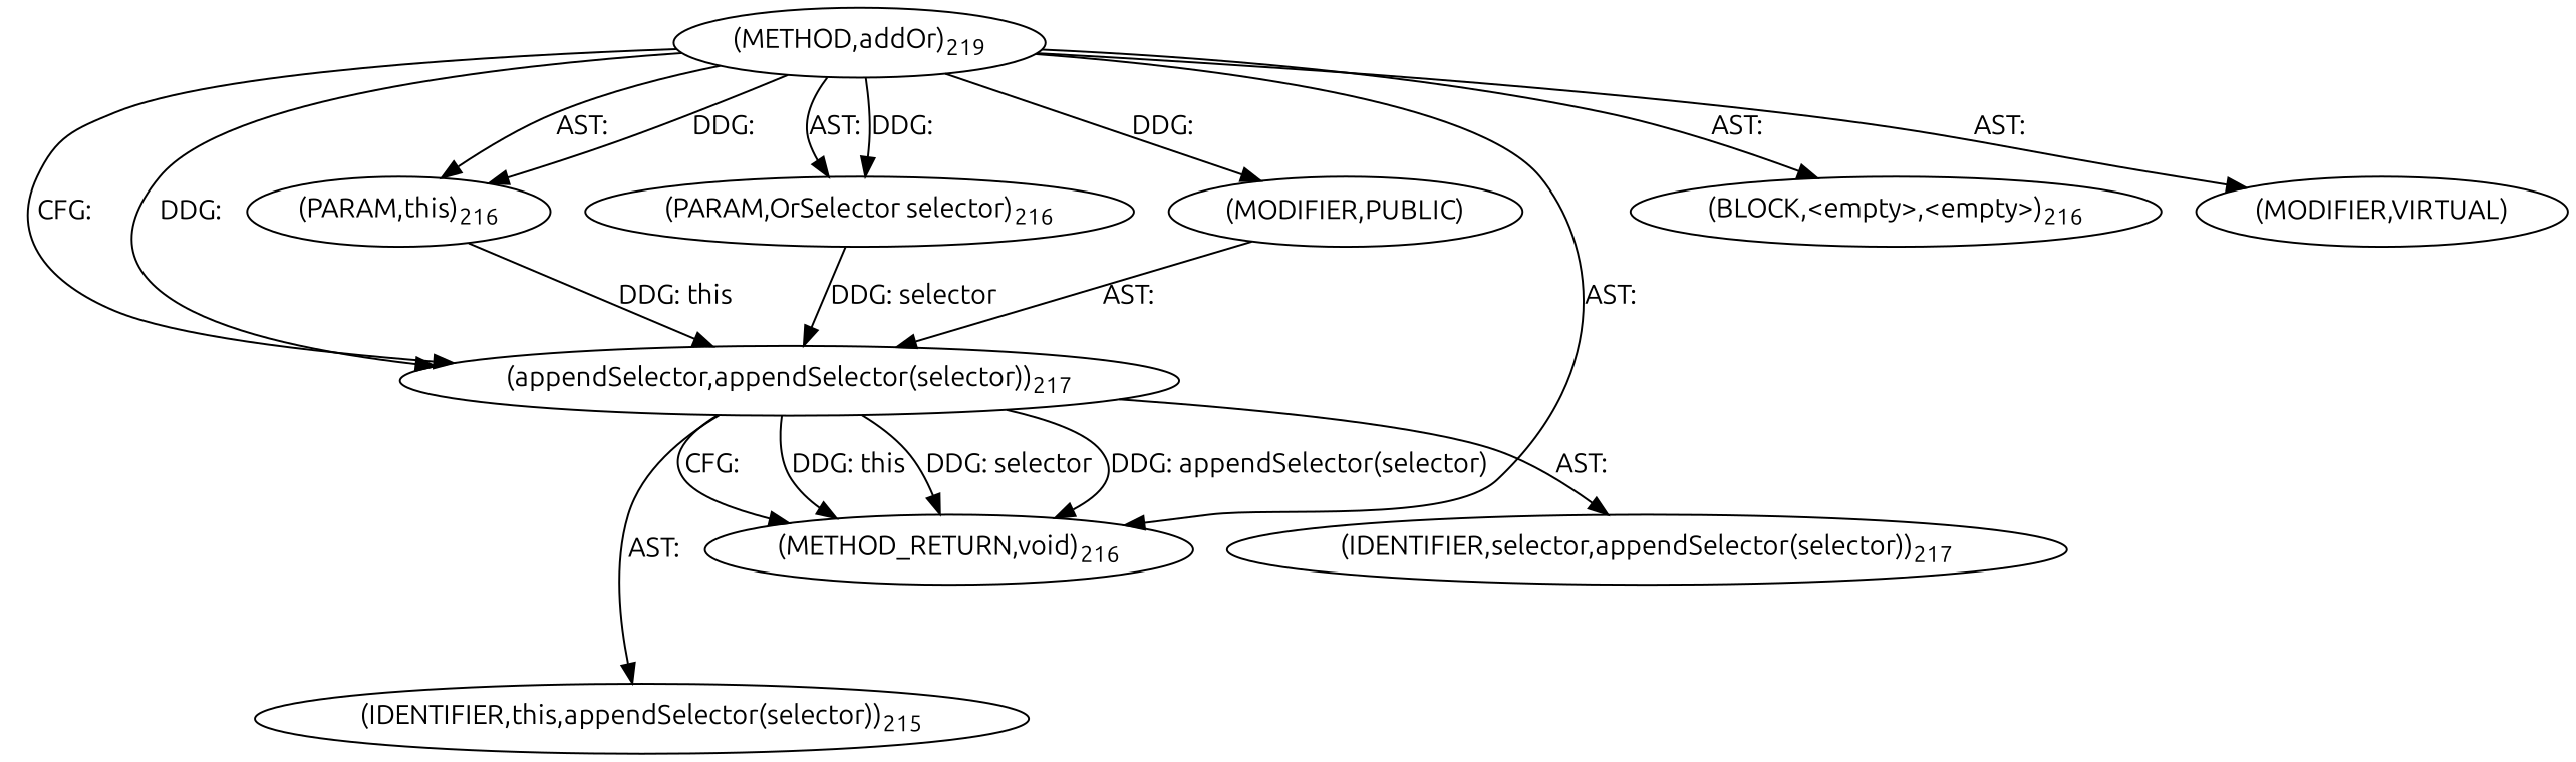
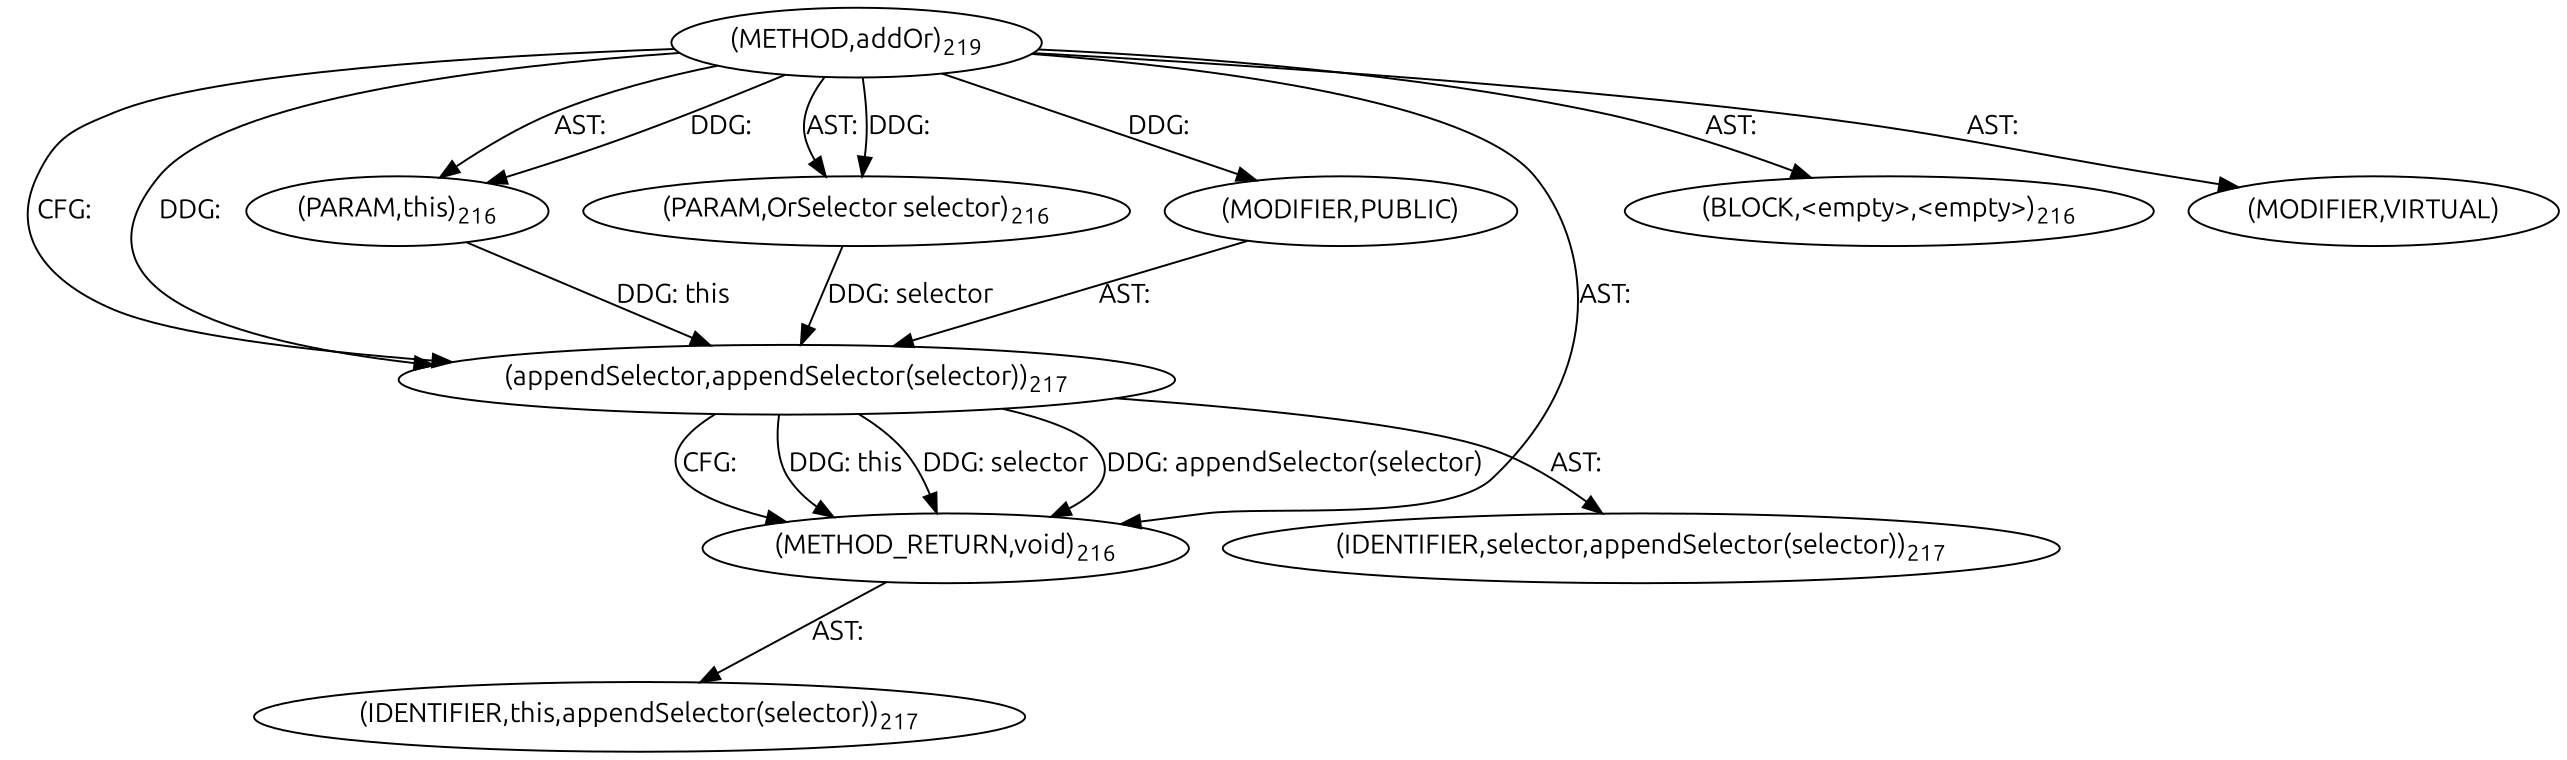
  digraph {
    fontname=Ubuntu
    node [fontname=Ubuntu]
    edge [fontname=Ubuntu]
    n1 [label=<(METHOD,addOr)<SUB>219</SUB>>]
    n2 [label=<(PARAM,this)<SUB>216</SUB>>]
    n3 [label=<(PARAM,OrSelector selector)<SUB>216</SUB>>]
    n4 [label=<(BLOCK,&lt;empty&gt;,&lt;empty&gt;)<SUB>216</SUB>>]
    n5 [label=<(appendSelector,appendSelector(selector))<SUB>217</SUB>>]
    n6 [label=<(MODIFIER,PUBLIC)>]
    n7 [label=<(MODIFIER,VIRTUAL)>]
    n8 [label=<(METHOD_RETURN,void)<SUB>216</SUB>>]
-   n9 [label=<(IDENTIFIER,this,appendSelector(selector))<SUB>215</SUB>>]
+   n9 [label=<(IDENTIFIER,this,appendSelector(selector))<SUB>217</SUB>>]
    n10 [label=<(IDENTIFIER,selector,appendSelector(selector))<SUB>217</SUB>>]
    n1 -> n2 [label="AST: "]
    n1 -> n2 [label="DDG: "]
    n1 -> n3 [label="AST: "]
    n1 -> n3 [label="DDG: "]
    n1 -> n4 [label="AST: "]
    n1 -> n5 [label="CFG: "]
    n1 -> n5 [label="DDG: "]
    n1 -> n6 [label="DDG: "]
    n1 -> n7 [label="AST: "]
    n1 -> n8 [label="AST: "]
    n2 -> n5 [label="DDG: this"]
    n3 -> n5 [label="DDG: selector"]
    n5 -> n8 [label="CFG: "]
    n5 -> n8 [label="DDG: this"]
    n5 -> n8 [label="DDG: selector"]
    n5 -> n8 [label="DDG: appendSelector(selector)"]
-   n5 -> n9 [label="AST: "]
+   n8 -> n9 [label="AST: "]
    n5 -> n10 [label="AST: "]
    n6 -> n5 [label="AST: "]
  }
